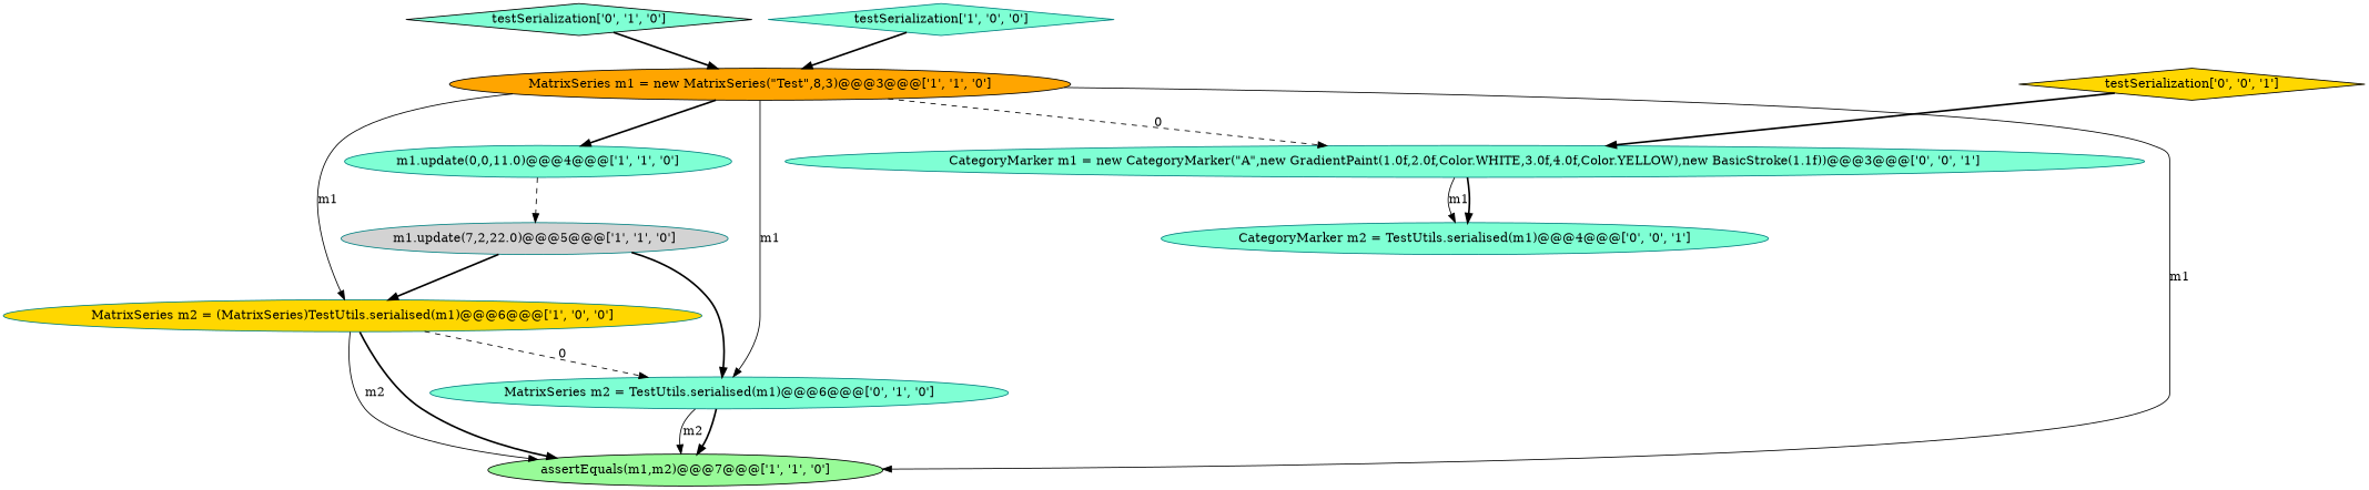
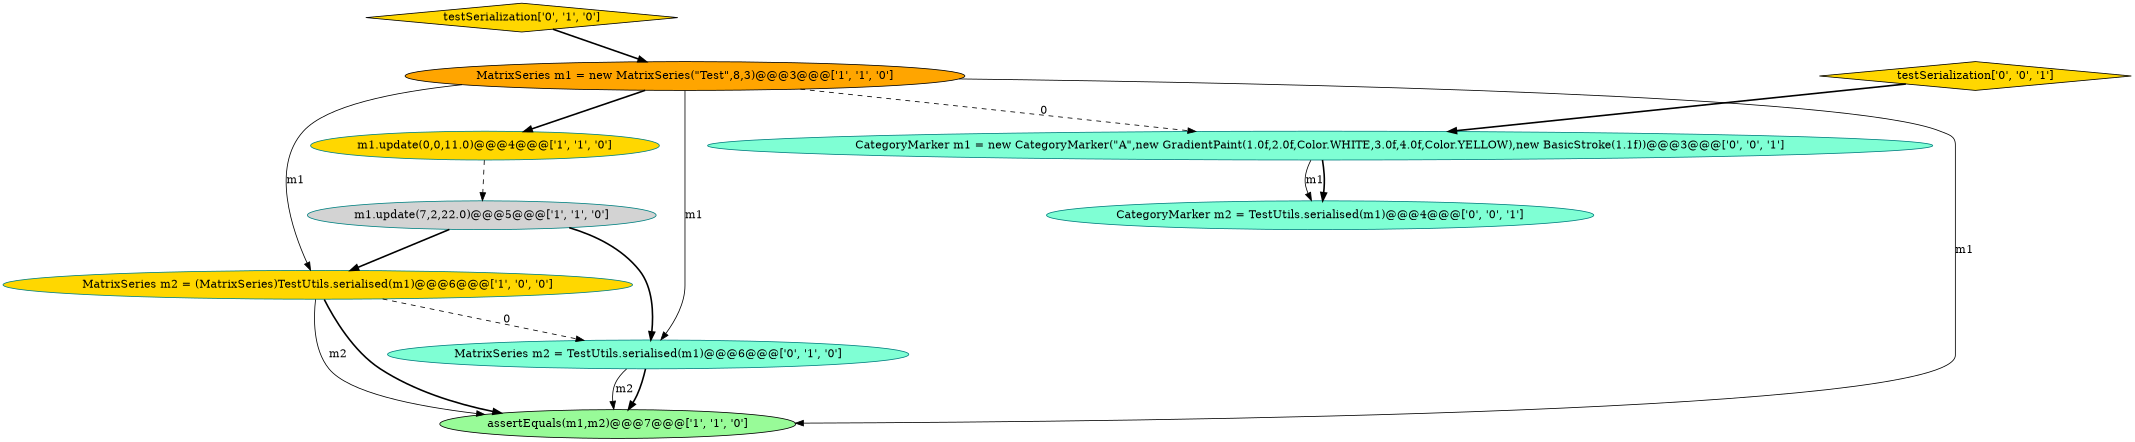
  digraph {
    node [color=teal fillcolor=aquamarine shape=ellipse style=filled]
    edge [style=bold]
    n1 [fillcolor=gold label="MatrixSeries m2 = (MatrixSeries)TestUtils.serialised(m1)@@@6@@@['1', '0', '0']"]
    n2 [label="MatrixSeries m2 = TestUtils.serialised(m1)@@@6@@@['0', '1', '0']"]
    n3 [color=black fillcolor=palegreen label="assertEquals(m1,m2)@@@7@@@['1', '1', '0']"]
    n4 [color=black fillcolor=gold label="testSerialization['0', '0', '1']" shape=diamond]
    n5 [label="CategoryMarker m1 = new CategoryMarker(\"A\",new GradientPaint(1.0f,2.0f,Color.WHITE,3.0f,4.0f,Color.YELLOW),new BasicStroke(1.1f))@@@3@@@['0', '0', '1']"]
    n6 [label="CategoryMarker m2 = TestUtils.serialised(m1)@@@4@@@['0', '0', '1']"]
    n7 [color=black fillcolor=orange label="MatrixSeries m1 = new MatrixSeries(\"Test\",8,3)@@@3@@@['1', '1', '0']"]
-   n8 [label="m1.update(0,0,11.0)@@@4@@@['1', '1', '0']"]
+   n8 [fillcolor=gold label="m1.update(0,0,11.0)@@@4@@@['1', '1', '0']"]
    n9 [fillcolor=lightgrey label="m1.update(7,2,22.0)@@@5@@@['1', '1', '0']"]
-   n10 [color=black label="testSerialization['0', '1', '0']" shape=diamond]
-   n11 [label="testSerialization['1', '0', '0']" shape=diamond]
+   n10 [color=black fillcolor=gold label="testSerialization['0', '1', '0']" shape=diamond]
    n1 -> n2 [label=0 style=dashed]
    n1 -> n3
    n1 -> n3 [label=m2 style=solid]
    n2 -> n3
    n2 -> n3 [label=m2 style=solid]
    n4 -> n5
    n5 -> n6 [label=m1 style=solid]
    n5 -> n6
    n7 -> n1 [label=m1 style=solid]
    n7 -> n2 [label=m1 style=solid]
    n7 -> n3 [label=m1 style=solid]
    n7 -> n5 [label=0 style=dashed]
    n7 -> n8
    n8 -> n9 [style=dashed]
    n9 -> n1
    n9 -> n2
    n10 -> n7
-   n11 -> n7
  }
